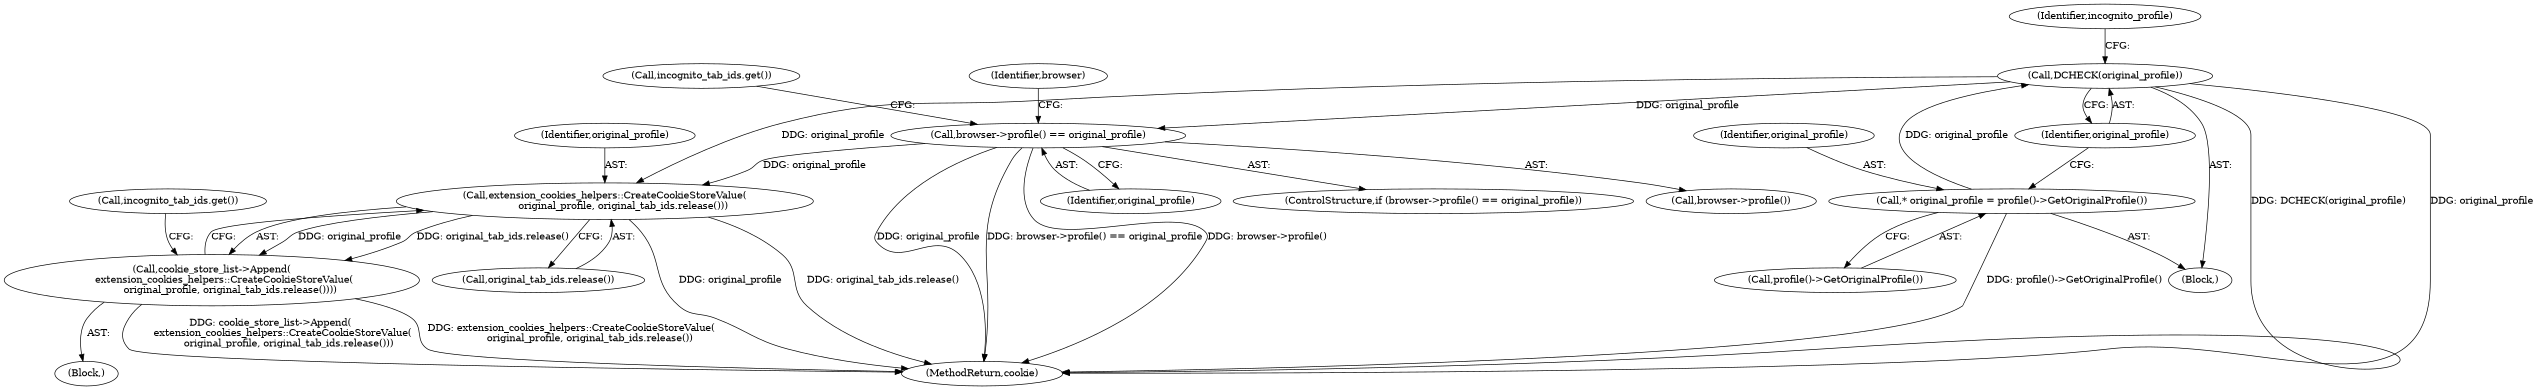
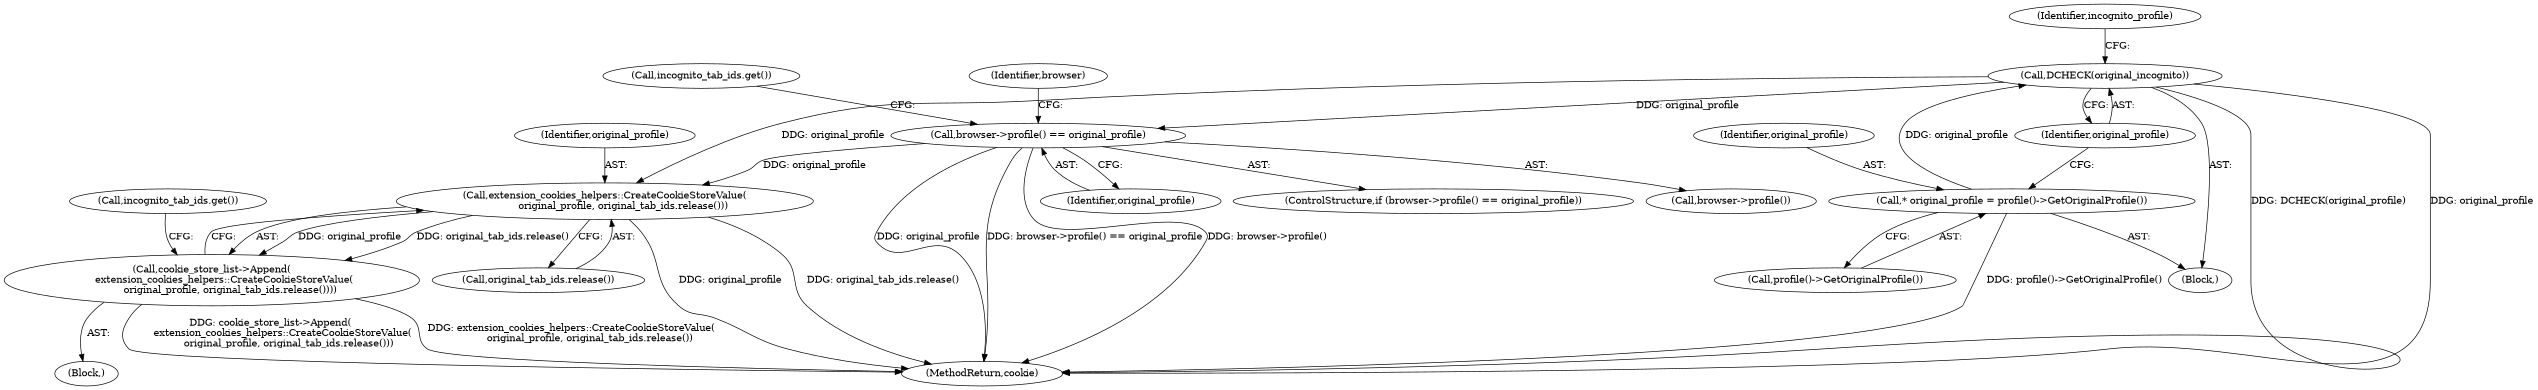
  digraph {
-   n1 [label="(Call,DCHECK(original_profile))"]
+   n1 [label="(Call,DCHECK(original_incognito))"]
    n2 [label="(Call,browser->profile() == original_profile)"]
    n3 [label="(Call,extension_cookies_helpers::CreateCookieStoreValue(\n            original_profile, original_tab_ids.release()))"]
    n4 [label="(Identifier,original_profile)"]
    n5 [label="(Block,)"]
    n6 [label="(MethodReturn,cookie)"]
    n7 [label="(Identifier,original_profile)"]
    n8 [label="(ControlStructure,if (browser->profile() == original_profile))"]
    n9 [label="(Call,browser->profile())"]
    n10 [label="(Call,cookie_store_list->Append(\n        extension_cookies_helpers::CreateCookieStoreValue(\n            original_profile, original_tab_ids.release())))"]
    n11 [label="(Call,original_tab_ids.release())"]
    n12 [label="(Call,* original_profile = profile()->GetOriginalProfile())"]
    n13 [label="(Call,profile()->GetOriginalProfile())"]
    n14 [label="(Block,)"]
    n15 [label="(Identifier,original_profile)"]
    n16 [label="(Identifier,browser)"]
    n17 [label="(Identifier,original_profile)"]
    n18 [label="(Call,incognito_tab_ids.get())"]
    n19 [label="(Identifier,incognito_profile)"]
    n20 [label="(Call,incognito_tab_ids.get())"]
    n1 -> n2 [label="DDG: original_profile"]
    n1 -> n3 [label="DDG: original_profile"]
    n1 -> n4 [label="CFG: "]
    n1 -> n5 [label="AST: "]
    n1 -> n6 [label="DDG: DCHECK(original_profile)"]
    n1 -> n6 [label="DDG: original_profile"]
    n2 -> n3 [label="DDG: original_profile"]
    n2 -> n6 [label="DDG: original_profile"]
    n2 -> n6 [label="DDG: browser->profile() == original_profile"]
    n2 -> n6 [label="DDG: browser->profile()"]
    n2 -> n7 [label="CFG: "]
    n2 -> n8 [label="AST: "]
    n2 -> n9 [label="AST: "]
    n3 -> n6 [label="DDG: original_profile"]
    n3 -> n6 [label="DDG: original_tab_ids.release()"]
    n3 -> n10 [label="AST: "]
    n3 -> n10 [label="DDG: original_profile"]
    n3 -> n10 [label="DDG: original_tab_ids.release()"]
    n3 -> n11 [label="CFG: "]
    n4 -> n1 [label="AST: "]
    n4 -> n12 [label="CFG: "]
    n7 -> n2 [label="AST: "]
    n10 -> n3 [label="CFG: "]
    n10 -> n6 [label="DDG: cookie_store_list->Append(\n        extension_cookies_helpers::CreateCookieStoreValue(\n            original_profile, original_tab_ids.release()))"]
    n10 -> n6 [label="DDG: extension_cookies_helpers::CreateCookieStoreValue(\n            original_profile, original_tab_ids.release())"]
    n10 -> n14 [label="AST: "]
    n11 -> n3 [label="AST: "]
    n12 -> n1 [label="DDG: original_profile"]
    n12 -> n5 [label="AST: "]
    n12 -> n6 [label="DDG: profile()->GetOriginalProfile()"]
    n12 -> n13 [label="CFG: "]
    n13 -> n12 [label="AST: "]
    n15 -> n12 [label="AST: "]
    n16 -> n2 [label="CFG: "]
    n17 -> n3 [label="AST: "]
    n18 -> n10 [label="CFG: "]
    n19 -> n1 [label="CFG: "]
    n20 -> n2 [label="CFG: "]
  }
